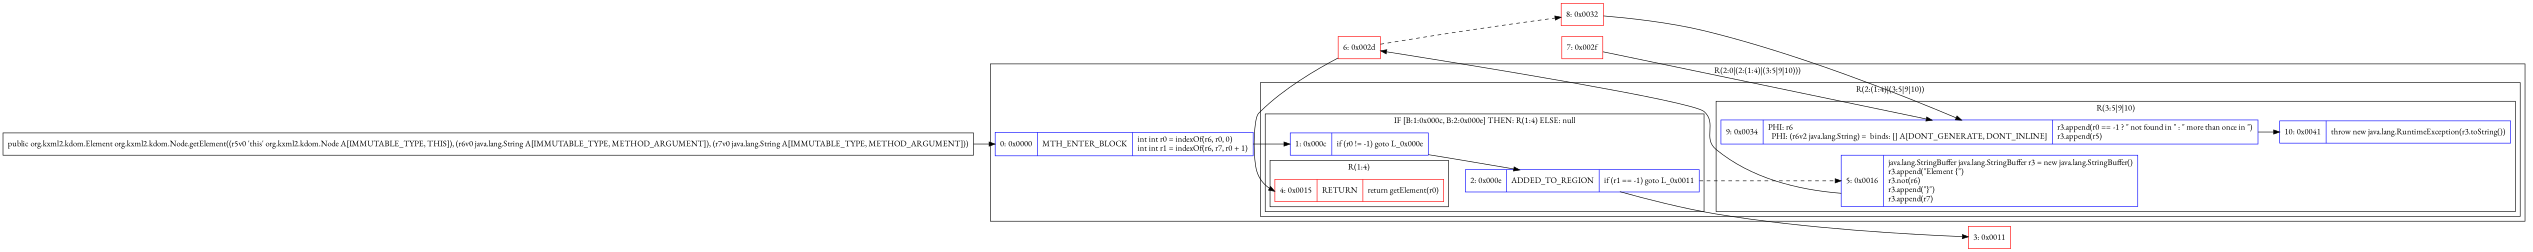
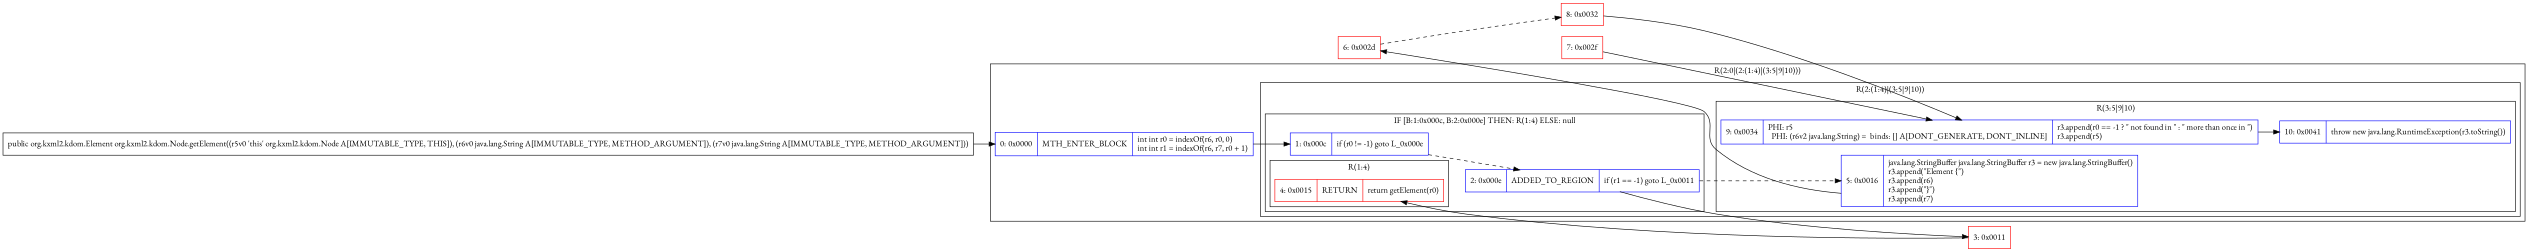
  digraph {
    fontname="EB Garamond"
    rankdir=LR
    node [color=blue fontname="EB Garamond" shape=record]
    edge [fontname="EB Garamond"]
    n1 [color=red label="{4\:\ 0x0015|RETURN\l|return getElement(r0)\l}"]
    n2 [label="{1\:\ 0x000c|if (r0 != \-1) goto L_0x000e\l}"]
    n3 [label="{2\:\ 0x000e|ADDED_TO_REGION\l|if (r1 == \-1) goto L_0x0011\l}"]
-   n4 [label="{5\:\ 0x0016|java.lang.StringBuffer java.lang.StringBuffer r3 = new java.lang.StringBuffer()\lr3.append(\"Element \{\")\lr3.not(r6)\lr3.append(\"\}\")\lr3.append(r7)\l}"]
-   n5 [label="{9\:\ 0x0034|PHI: r6 \l  PHI: (r6v2 java.lang.String) =  binds: [] A[DONT_GENERATE, DONT_INLINE]\l|r3.append(r0 == \-1 ? \" not found in \" : \" more than once in \")\lr3.append(r5)\l}"]
+   n4 [label="{5\:\ 0x0016|java.lang.StringBuffer java.lang.StringBuffer r3 = new java.lang.StringBuffer()\lr3.append(\"Element \{\")\lr3.append(r6)\lr3.append(\"\}\")\lr3.append(r7)\l}"]
+   n5 [label="{9\:\ 0x0034|PHI: r5 \l  PHI: (r6v2 java.lang.String) =  binds: [] A[DONT_GENERATE, DONT_INLINE]\l|r3.append(r0 == \-1 ? \" not found in \" : \" more than once in \")\lr3.append(r5)\l}"]
    n6 [label="{10\:\ 0x0041|throw new java.lang.RuntimeException(r3.toString())\l}"]
    n7 [label="{0\:\ 0x0000|MTH_ENTER_BLOCK\l|int int r0 = indexOf(r6, r0, 0)\lint int r1 = indexOf(r6, r7, r0 + 1)\l}"]
    n8 [color=red label="{3\:\ 0x0011}"]
    n9 [color=red label="{6\:\ 0x002d}"]
    n10 [color=red label="{8\:\ 0x0032}"]
    n11 [color=red label="{7\:\ 0x002f}"]
    n12 [label="{public org.kxml2.kdom.Element org.kxml2.kdom.Node.getElement((r5v0 'this' org.kxml2.kdom.Node A[IMMUTABLE_TYPE, THIS]), (r6v0 java.lang.String A[IMMUTABLE_TYPE, METHOD_ARGUMENT]), (r7v0 java.lang.String A[IMMUTABLE_TYPE, METHOD_ARGUMENT])) }" color=""]
    subgraph cluster_1 {
      label="R(2:0|(2:(1:4)|(3:5|9|10)))"
      n7
      subgraph cluster_2 {
        label="R(2:(1:4)|(3:5|9|10))"
        subgraph cluster_3 {
          label="IF [B:1:0x000c, B:2:0x000e] THEN: R(1:4) ELSE: null"
          n2
          n3
          subgraph cluster_4 {
            label="R(1:4)"
            n1
          }
        }
        subgraph cluster_5 {
          label="R(3:5|9|10)"
          n4
          n5
          n6
        }
      }
    }
-   n2 -> n3
+   n2 -> n3 [style=dashed]
    n3 -> n4 [style=dashed]
    n3 -> n8
    n4 -> n9
    n5 -> n6
    n7 -> n2
-   n9 -> n1
+   n8 -> n1
    n9 -> n10 [style=dashed]
    n10 -> n5
    n11 -> n5
    n12 -> n7
  }
